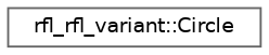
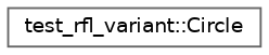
  digraph {
    rankdir=LR
-   n1 [color=grey40 fillcolor=white fontname=Helvetica fontsize=10 height=0.2 label="rfl_rfl_variant::Circle" shape=box style=filled width=0.4]
+   n1 [color=grey40 fillcolor=white fontname=Helvetica fontsize=10 height=0.2 label="test_rfl_variant::Circle" shape=box style=filled width=0.4]
  }
